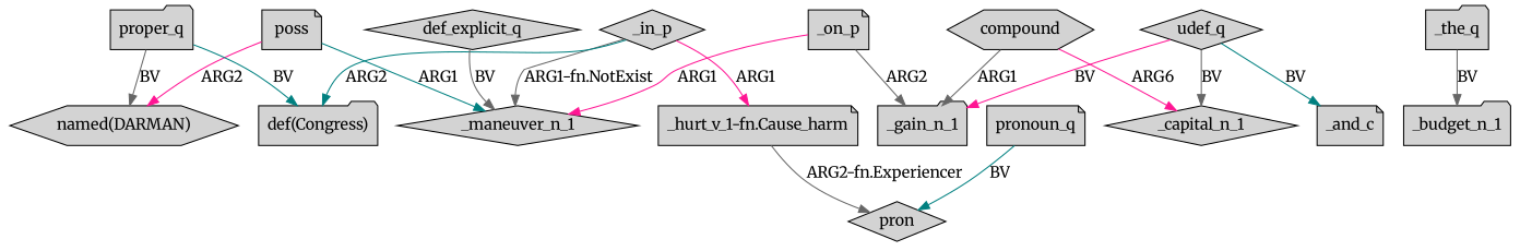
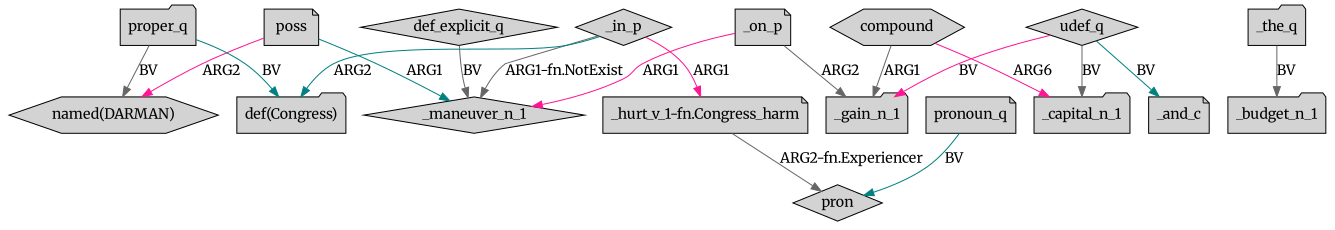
  digraph {
    fontname=Merriweather
    node [fontname=Merriweather shape=diamond style=filled]
    edge [color=gray40 fontname=Merriweather]
    _on_p [shape=note]
    _maneuver_n_1
    _gain_n_1 [shape=folder]
    _and_c [shape=note]
    poss [shape=note]
    "named(DARMAN)" [shape=hexagon]
    proper_q [shape=folder]
    n8 [label="def(Congress)" shape=folder]
    compound [shape=hexagon]
-   _capital_n_1
+   _capital_n_1 [shape=folder]
    pronoun_q [shape=note]
    pron
    udef_q
    _the_q [shape=folder]
    _budget_n_1 [shape=folder]
    _in_p
-   "_hurt_v_1-fn.Cause_harm" [shape=note]
+   "_hurt_v_1-fn.Cause_harm" [shape=note label="_hurt_v_1-fn.Congress_harm"]
    def_explicit_q
    _on_p -> _maneuver_n_1 [color=deeppink label=ARG1]
    _on_p -> _gain_n_1 [label=ARG2]
    poss -> _maneuver_n_1 [color=teal label=ARG1]
    poss -> "named(DARMAN)" [color=deeppink label=ARG2]
    proper_q -> "named(DARMAN)" [label=BV]
    proper_q -> n8 [color=teal label=BV]
    compound -> _gain_n_1 [label=ARG1]
    compound -> _capital_n_1 [color=deeppink label=ARG6]
    pronoun_q -> pron [color=teal label=BV]
    udef_q -> _gain_n_1 [color=deeppink label=BV]
    udef_q -> _and_c [color=teal label=BV]
    udef_q -> _capital_n_1 [label=BV]
    _the_q -> _budget_n_1 [label=BV]
    _in_p -> _maneuver_n_1 [label="ARG1-fn.NotExist"]
    _in_p -> n8 [color=teal label=ARG2]
    _in_p -> "_hurt_v_1-fn.Cause_harm" [color=deeppink label=ARG1]
    "_hurt_v_1-fn.Cause_harm" -> pron [label="ARG2-fn.Experiencer"]
    def_explicit_q -> _maneuver_n_1 [label=BV]
  }
